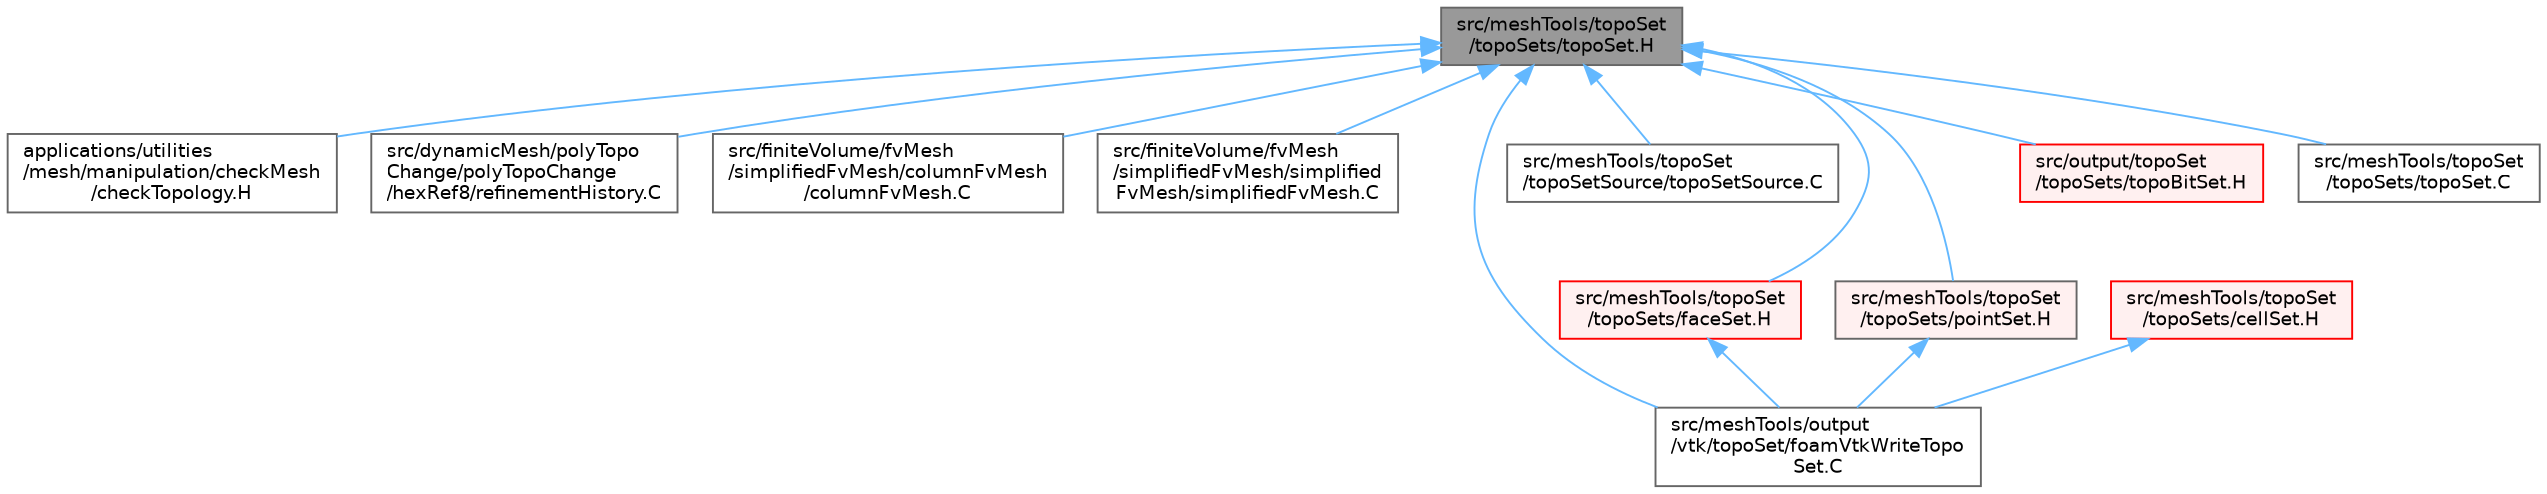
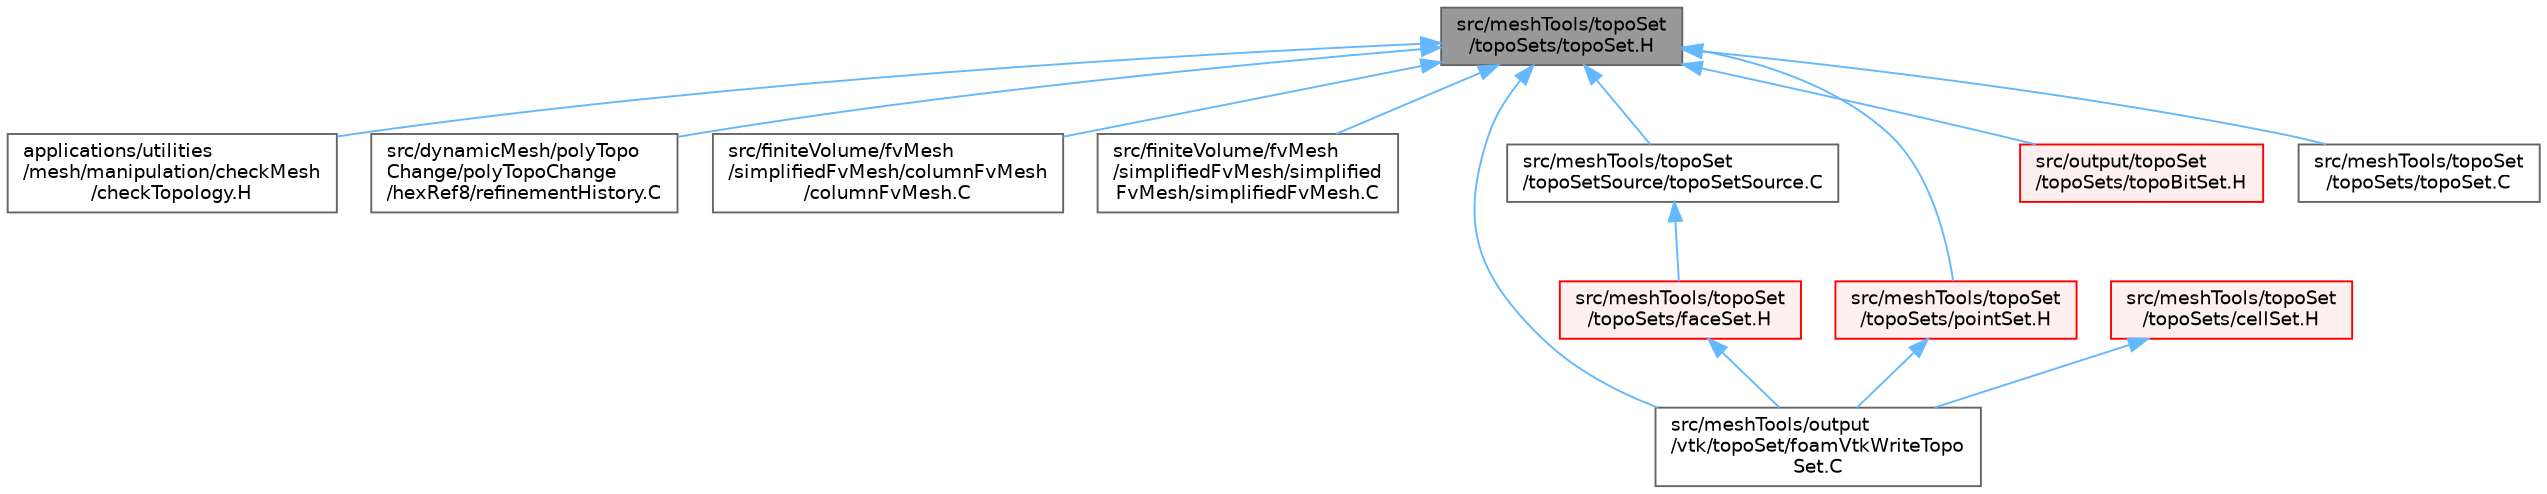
  digraph {
    node [color=grey40 fillcolor=white fontname=Helvetica fontsize=10 shape=box style=filled]
    edge [color=steelblue1 dir=back fontname=Helvetica fontsize=10 labelfontname=Helvetica labelfontsize=10 style=solid]
    n1 [color=gray40 fillcolor=grey60 fontcolor=black height=0.2 label="src/meshTools/topoSet\l/topoSets/topoSet.H" width=0.4]
    n2 [height=0.2 label="applications/utilities\l/mesh/manipulation/checkMesh\l/checkTopology.H" width=0.4]
    n3 [height=0.2 label="src/dynamicMesh/polyTopo\lChange/polyTopoChange\l/hexRef8/refinementHistory.C" width=0.4]
    n4 [height=0.2 label="src/finiteVolume/fvMesh\l/simplifiedFvMesh/columnFvMesh\l/columnFvMesh.C" width=0.4]
    n5 [height=0.2 label="src/finiteVolume/fvMesh\l/simplifiedFvMesh/simplified\lFvMesh/simplifiedFvMesh.C" width=0.4]
    n6 [height=0.2 label="src/meshTools/output\l/vtk/topoSet/foamVtkWriteTopo\lSet.C" width=0.4]
    n7 [height=0.2 label="src/meshTools/topoSet\l/topoSetSource/topoSetSource.C" width=0.4]
    n8 [color=red fillcolor="#FFF0F0" height=0.2 label="src/meshTools/topoSet\l/topoSets/faceSet.H" width=0.4]
-   n9 [fillcolor="#FFF0F0" height=0.2 label="src/meshTools/topoSet\l/topoSets/pointSet.H" width=0.4]
+   n9 [color=red fillcolor="#FFF0F0" height=0.2 label="src/meshTools/topoSet\l/topoSets/pointSet.H" width=0.4]
    n10 [color=red fillcolor="#FFF0F0" height=0.2 label="src/output/topoSet\l/topoSets/topoBitSet.H" width=0.4]
    n11 [height=0.2 label="src/meshTools/topoSet\l/topoSets/topoSet.C" width=0.4]
    n12 [color=red fillcolor="#FFF0F0" height=0.2 label="src/meshTools/topoSet\l/topoSets/cellSet.H" width=0.4]
    n1 -> n2
    n1 -> n3
    n1 -> n4
    n1 -> n5
    n1 -> n6
    n1 -> n7
-   n1 -> n8
+   n7 -> n8
    n1 -> n9
    n1 -> n10
    n1 -> n11
    n8 -> n6
    n9 -> n6
    n12 -> n6
  }
